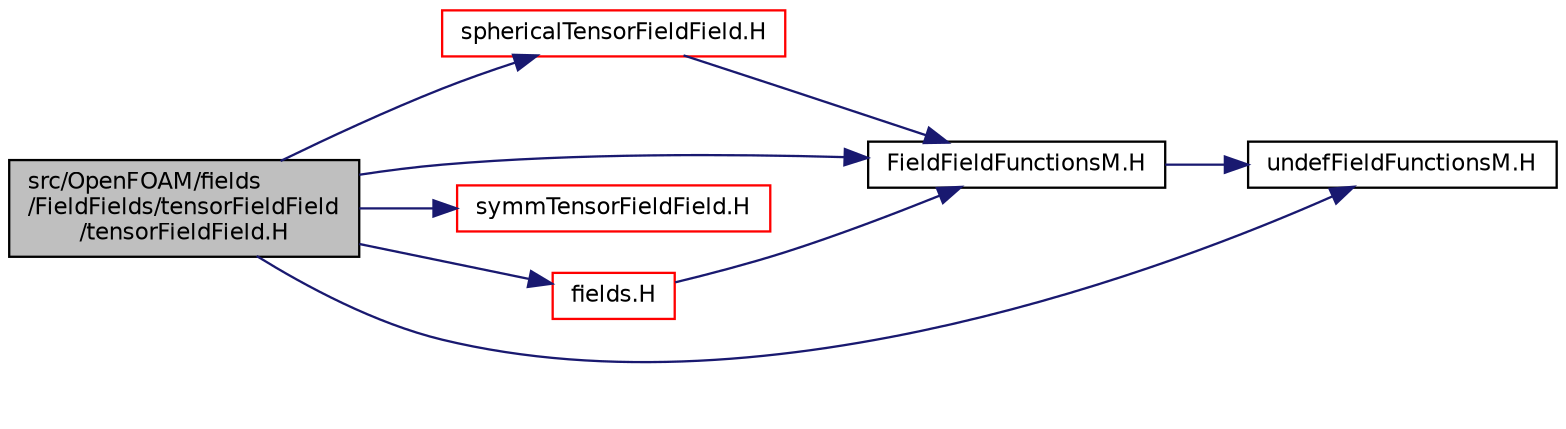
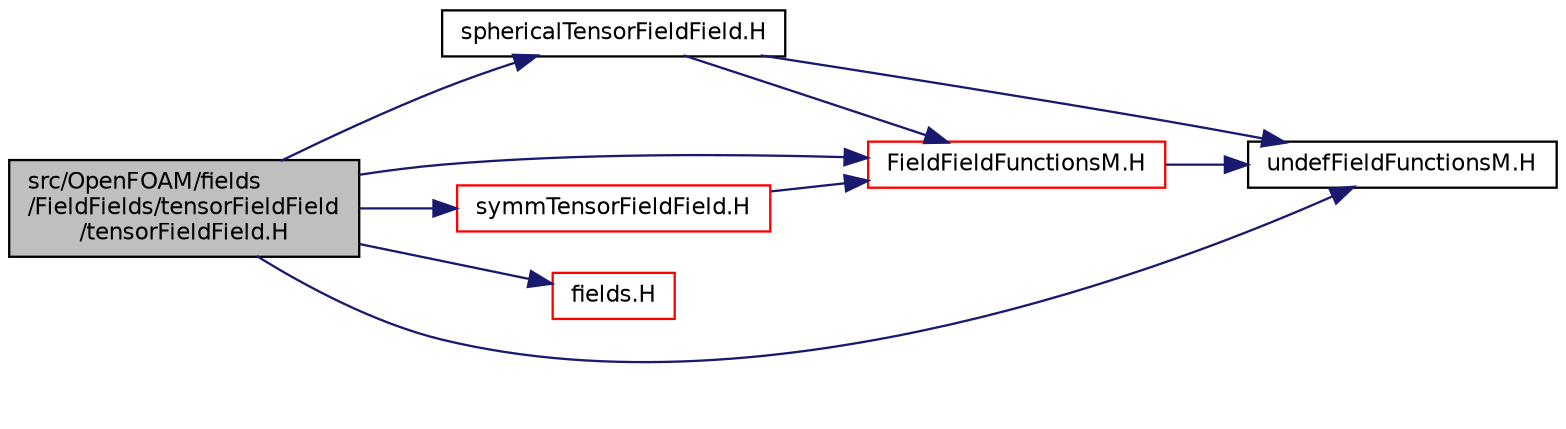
  digraph {
    rankdir=LR
    node [color=black fontname=Helvetica fontsize=10 shape=record]
    edge [color=midnightblue fontname=Helvetica fontsize=10 labelfontname=Helvetica labelfontsize=10 style=solid]
    n1 [fillcolor=grey75 fontcolor=black height=0.2 label="src/OpenFOAM/fields\l/FieldFields/tensorFieldField\l/tensorFieldField.H" style=filled width=0.4]
-   n2 [color=red height=0.2 label="sphericalTensorFieldField.H" width=0.4]
-   n3 [height=0.2 label="FieldFieldFunctionsM.H" width=0.4]
+   n2 [height=0.2 label="sphericalTensorFieldField.H" width=0.4]
+   n3 [color=red height=0.2 label="FieldFieldFunctionsM.H" width=0.4]
    n4 [height=0.2 label="undefFieldFunctionsM.H" width=0.4]
    n5 [color=red height=0.2 label="symmTensorFieldField.H" width=0.4]
    n6 [color=red height=0.2 label="fields.H" width=0.4]
    n1 -> n2
    n1 -> n3
    n1 -> n4
    n1 -> n5
    n1 -> n6
    n2 -> n3
+   n2 -> n4
    n3 -> n4
-   n6 -> n3
+   n5 -> n3
  }
